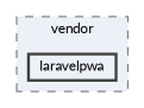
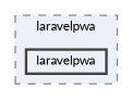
  digraph {
    compound=true
    fontname=Lato
    n1 [color=grey25 fillcolor="#edf0f7" fontname=Lato fontsize=10 height=0.2 label=laravelpwa shape=box style="filled,bold" width=0.4]
    subgraph cluster_1 {
      bgcolor="#edf0f7"
      fontsize=10
-     label=vendor
+     label=laravelpwa
      pencolor=grey50
      style="filled,dashed"
      n1
    }
  }
